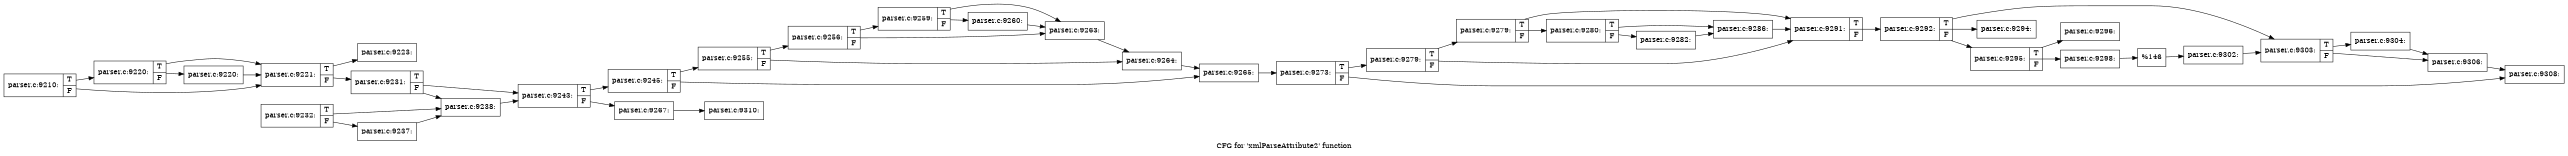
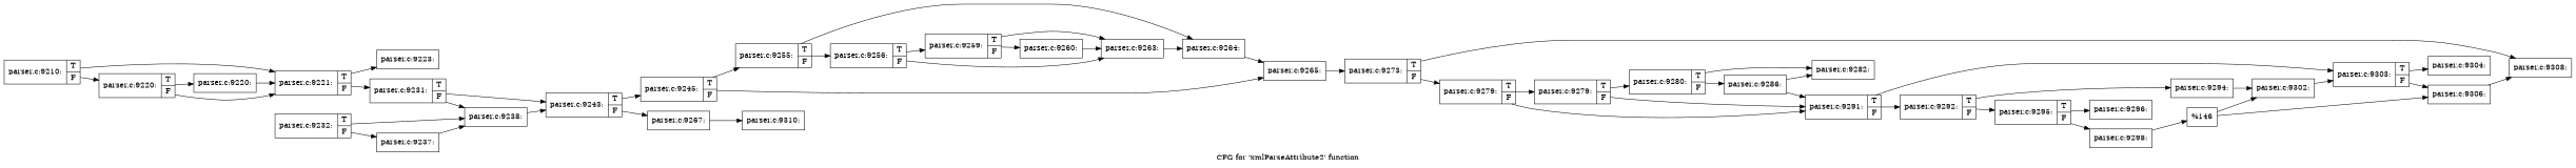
  digraph {
    label="CFG for 'xmlParseAttribute2' function"
    rankdir=LR
    node [shape=record]
    n1 [label="{parser.c:9210:|{<s0>T|<s1>F}}"]
    n2 [label="{parser.c:9220:|{<s0>T|<s1>F}}"]
    n3 [label="{parser.c:9221:|{<s0>T|<s1>F}}"]
    n4 [label="{parser.c:9220:}"]
    n5 [label="{parser.c:9223:}"]
    n6 [label="{parser.c:9231:|{<s0>T|<s1>F}}"]
    n7 [label="{parser.c:9243:|{<s0>T|<s1>F}}"]
    n8 [label="{parser.c:9238:}"]
    n9 [label="{parser.c:9310:}"]
    n10 [label="{parser.c:9232:|{<s0>T|<s1>F}}"]
    n11 [label="{parser.c:9237:}"]
    n12 [label="{parser.c:9245:|{<s0>T|<s1>F}}"]
    n13 [label="{parser.c:9267:}"]
    n14 [label="{parser.c:9255:|{<s0>T|<s1>F}}"]
    n15 [label="{parser.c:9265:}"]
    n16 [label="{parser.c:9256:|{<s0>T|<s1>F}}"]
    n17 [label="{parser.c:9264:}"]
    n18 [label="{parser.c:9273:|{<s0>T|<s1>F}}"]
    n19 [label="{parser.c:9259:|{<s0>T|<s1>F}}"]
    n20 [label="{parser.c:9263:}"]
    n21 [label="{parser.c:9279:|{<s0>T|<s1>F}}"]
    n22 [label="{parser.c:9308:}"]
    n23 [label="{parser.c:9260:}"]
    n24 [label="{parser.c:9279:|{<s0>T|<s1>F}}"]
    n25 [label="{parser.c:9291:|{<s0>T|<s1>F}}"]
    n26 [label="{parser.c:9280:|{<s0>T|<s1>F}}"]
    n27 [label="{parser.c:9292:|{<s0>T|<s1>F}}"]
    n28 [label="{parser.c:9303:|{<s0>T|<s1>F}}"]
    n29 [label="{parser.c:9286:}"]
    n30 [label="{parser.c:9282:}"]
    n31 [label="{parser.c:9294:}"]
    n32 [label="{parser.c:9295:|{<s0>T|<s1>F}}"]
    n33 [label="{parser.c:9304:}"]
    n34 [label="{parser.c:9306:}"]
    n35 [label="{parser.c:9302:}"]
    n36 [label="{parser.c:9296:}"]
    n37 [label="{parser.c:9298:}"]
    n38 [label="{%146}"]
    n1 -> n2
    n1 -> n3
    n2 -> n3
    n2 -> n4
    n3 -> n5
    n3 -> n6
    n4 -> n3
    n6 -> n7
    n6 -> n8
    n7 -> n12
    n7 -> n13
    n8 -> n7
    n10 -> n8
    n10 -> n11
    n11 -> n8
    n12 -> n14
    n12 -> n15
    n13 -> n9
    n14 -> n16
    n14 -> n17
    n15 -> n18
    n16 -> n19
    n16 -> n20
    n17 -> n15
    n18 -> n21
    n18 -> n22
    n19 -> n20
    n19 -> n23
    n20 -> n17
    n21 -> n24
    n21 -> n25
    n23 -> n20
    n24 -> n25
    n24 -> n26
    n25 -> n27
-   n27 -> n28
+   n25 -> n28
    n26 -> n29
    n26 -> n30
    n27 -> n31
    n27 -> n32
    n28 -> n33
    n28 -> n34
    n29 -> n25
-   n30 -> n29
+   n29 -> n30
+   n31 -> n35
    n32 -> n36
    n32 -> n37
-   n33 -> n34
+   n38 -> n34
    n34 -> n22
    n35 -> n28
    n37 -> n38
    n38 -> n35
  }
